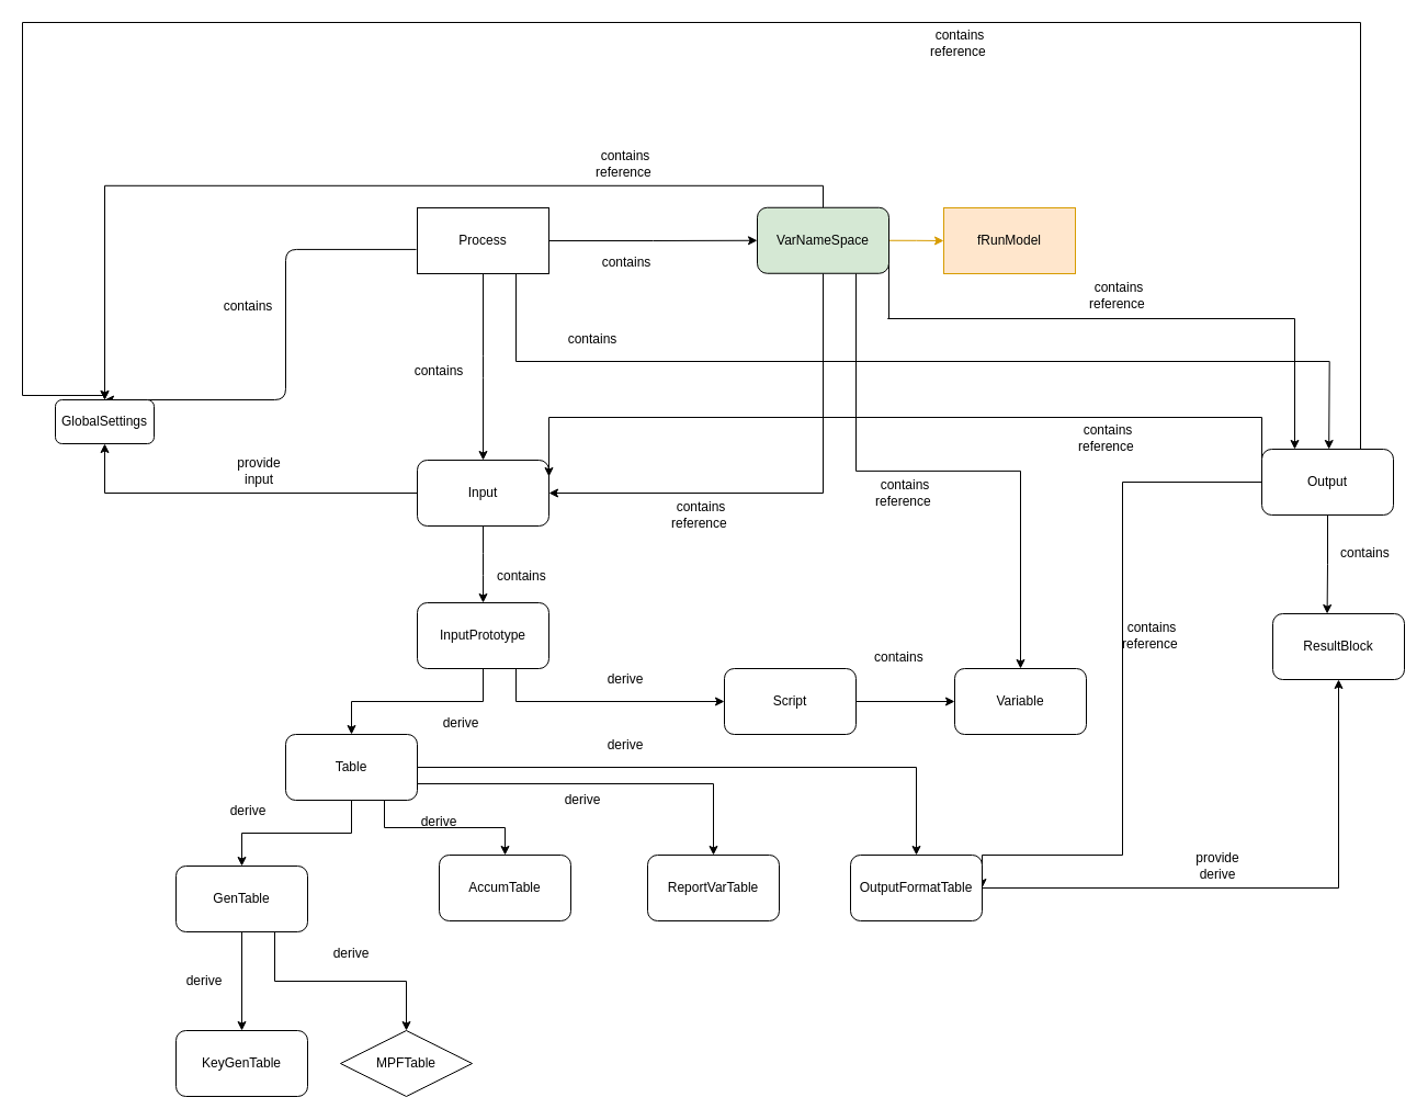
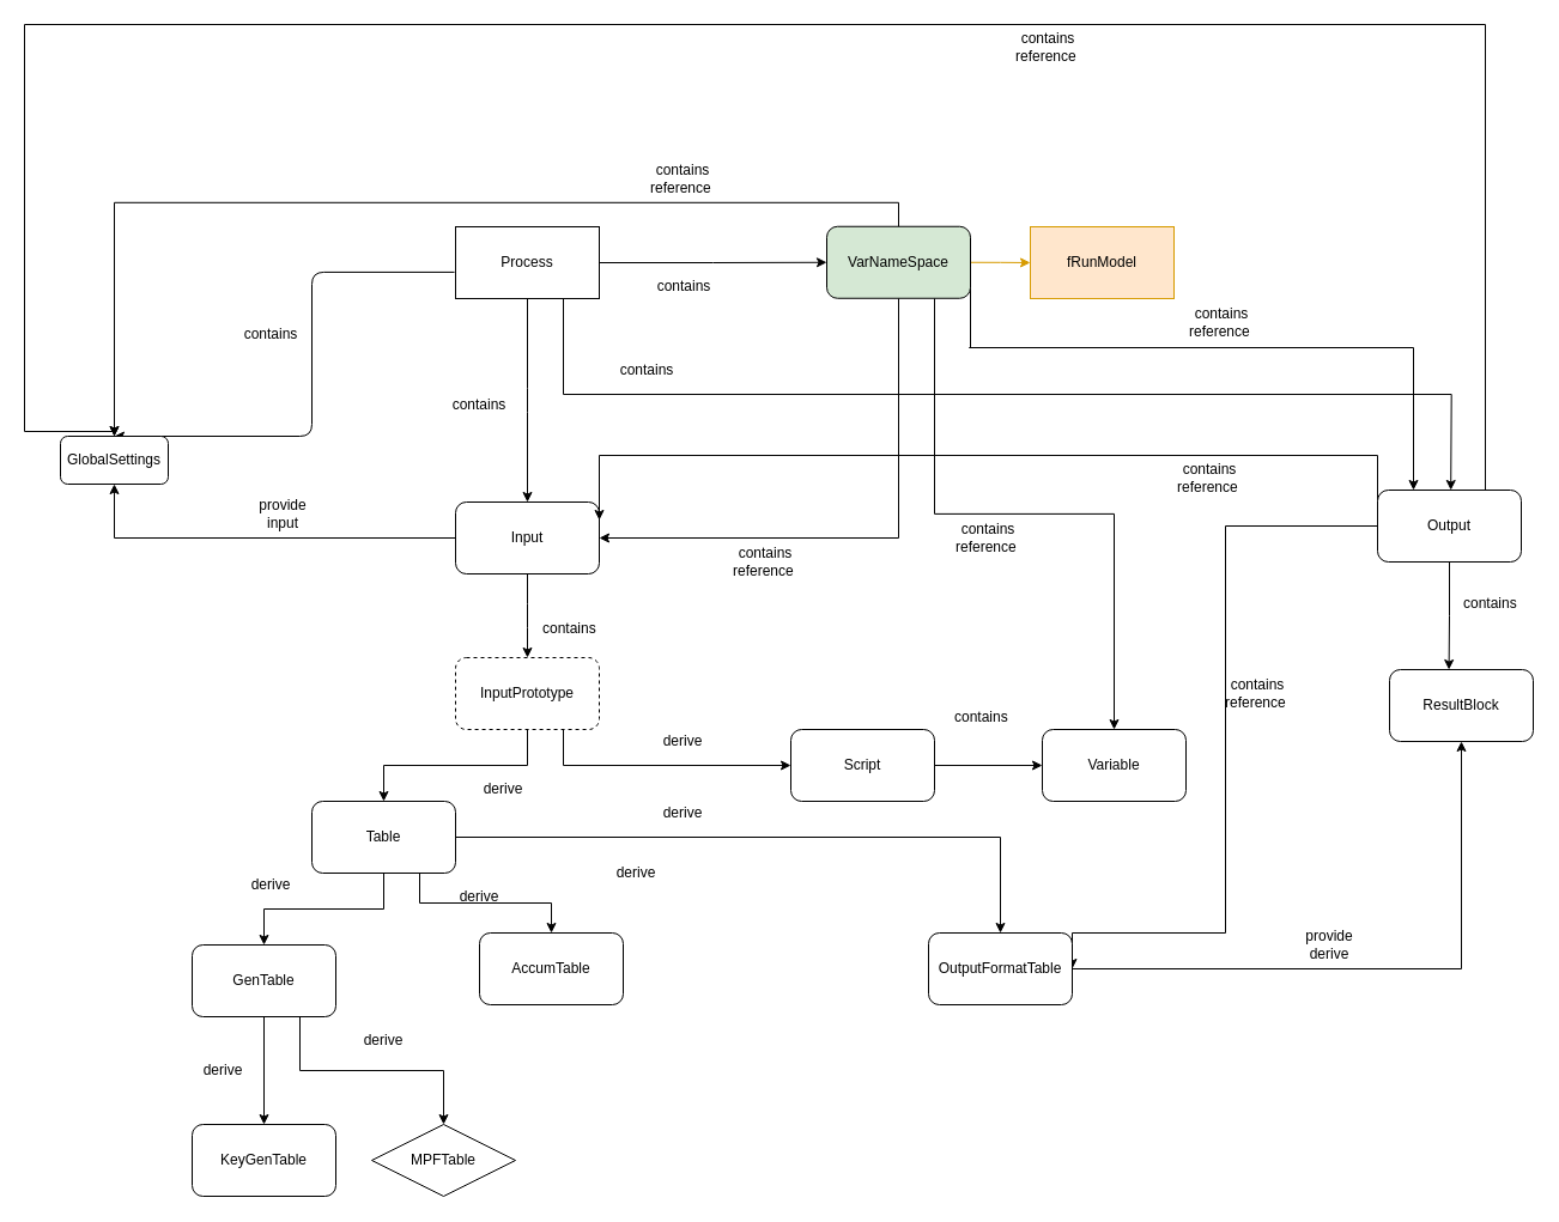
  <mxCell id="0" />
  <mxCell id="1" parent="0" />
  <mxCell id="2" style="edgeStyle=orthogonalEdgeStyle;rounded=0;orthogonalLoop=1;jettySize=auto;html=1;exitX=1;exitY=0.5;exitDx=0;exitDy=0;entryX=0;entryY=0.5;entryDx=0;entryDy=0;" parent="1" source="4" target="47" edge="1"><mxGeometry relative="1" as="geometry"><mxPoint x="690" y="218.706" as="targetPoint" /></mxGeometry></mxCell>
  <mxCell id="3" style="edgeStyle=orthogonalEdgeStyle;rounded=0;orthogonalLoop=1;jettySize=auto;html=1;exitX=0.75;exitY=1;exitDx=0;exitDy=0;" parent="1" source="4" edge="1"><mxGeometry relative="1" as="geometry"><mxPoint x="1211.176" y="409" as="targetPoint" /></mxGeometry></mxCell>
  <mxCell id="4" value="Process" style="rounded=0;whiteSpace=wrap;html=1;" parent="1" vertex="1"><mxGeometry x="380" y="189" width="120" height="60" as="geometry" /></mxCell>
  <mxCell id="5" value="" style="endArrow=classic;html=1;edgeStyle=elbowEdgeStyle;" parent="1" source="4" target="7" edge="1"><mxGeometry width="50" height="50" relative="1" as="geometry"><mxPoint x="640" y="459" as="sourcePoint" /><mxPoint x="530" y="459" as="targetPoint" /></mxGeometry></mxCell>
  <mxCell id="6" style="edgeStyle=orthogonalEdgeStyle;rounded=0;orthogonalLoop=1;jettySize=auto;html=1;exitX=0;exitY=0.5;exitDx=0;exitDy=0;entryX=0.5;entryY=1;entryDx=0;entryDy=0;" parent="1" source="7" target="9" edge="1"><mxGeometry relative="1" as="geometry" /></mxCell>
  <mxCell id="7" value="Input" style="rounded=1;whiteSpace=wrap;html=1;glass=0;" parent="1" vertex="1"><mxGeometry x="380" y="419" width="120" height="60" as="geometry" /></mxCell>
  <mxCell id="8" value="" style="endArrow=classic;html=1;entryX=0.5;entryY=0;entryDx=0;entryDy=0;edgeStyle=elbowEdgeStyle;exitX=-0.008;exitY=0.632;exitDx=0;exitDy=0;exitPerimeter=0;" parent="1" source="4" target="9" edge="1"><mxGeometry width="50" height="50" relative="1" as="geometry"><mxPoint x="470" y="559" as="sourcePoint" /><mxPoint x="400" y="569" as="targetPoint" /><Array as="points"><mxPoint x="260" y="259" /><mxPoint x="150" y="519" /></Array></mxGeometry></mxCell>
  <mxCell id="9" value="GlobalSettings" style="rounded=1;whiteSpace=wrap;html=1;glass=0;" parent="1" vertex="1"><mxGeometry x="50" y="364" width="90" height="40" as="geometry" /></mxCell>
  <mxCell id="10" value="" style="endArrow=classic;html=1;edgeStyle=elbowEdgeStyle;" parent="1" target="13" edge="1"><mxGeometry width="50" height="50" relative="1" as="geometry"><mxPoint x="440" y="479" as="sourcePoint" /><mxPoint x="520" y="549" as="targetPoint" /></mxGeometry></mxCell>
  <mxCell id="11" style="edgeStyle=orthogonalEdgeStyle;rounded=0;orthogonalLoop=1;jettySize=auto;html=1;exitX=0.5;exitY=1;exitDx=0;exitDy=0;entryX=0.5;entryY=0;entryDx=0;entryDy=0;" parent="1" source="13" target="20" edge="1"><mxGeometry relative="1" as="geometry" /></mxCell>
  <mxCell id="12" style="edgeStyle=orthogonalEdgeStyle;rounded=0;orthogonalLoop=1;jettySize=auto;html=1;exitX=0.75;exitY=1;exitDx=0;exitDy=0;" parent="1" source="13" target="24" edge="1"><mxGeometry relative="1" as="geometry" /></mxCell>
- <mxCell id="13" value="InputPrototype&lt;br&gt;" style="rounded=1;whiteSpace=wrap;html=1;" parent="1" vertex="1"><mxGeometry x="380" y="549" width="120" height="60" as="geometry" /></mxCell>
+ <mxCell id="13" value="InputPrototype&lt;br&gt;" style="rounded=1;whiteSpace=wrap;html=1;dashed=1;" parent="1" vertex="1"><mxGeometry x="380" y="549" width="120" height="60" as="geometry" /></mxCell>
  <mxCell id="14" value="contains" style="text;html=1;strokeColor=none;fillColor=none;align=center;verticalAlign=middle;whiteSpace=wrap;rounded=0;" parent="1" vertex="1"><mxGeometry x="206" y="269" width="40" height="20" as="geometry" /></mxCell>
  <mxCell id="15" value="contains" style="text;html=1;strokeColor=none;fillColor=none;align=center;verticalAlign=middle;whiteSpace=wrap;rounded=0;" parent="1" vertex="1"><mxGeometry x="380" y="328" width="40" height="20" as="geometry" /></mxCell>
  <mxCell id="16" style="edgeStyle=orthogonalEdgeStyle;rounded=0;orthogonalLoop=1;jettySize=auto;html=1;exitX=0.5;exitY=1;exitDx=0;exitDy=0;entryX=0.5;entryY=0;entryDx=0;entryDy=0;" parent="1" source="20" target="27" edge="1"><mxGeometry relative="1" as="geometry" /></mxCell>
  <mxCell id="17" style="edgeStyle=orthogonalEdgeStyle;rounded=0;orthogonalLoop=1;jettySize=auto;html=1;exitX=0.75;exitY=1;exitDx=0;exitDy=0;" parent="1" source="20" target="32" edge="1"><mxGeometry relative="1" as="geometry"><mxPoint x="460" y="789" as="targetPoint" /></mxGeometry></mxCell>
- <mxCell id="18" style="edgeStyle=orthogonalEdgeStyle;rounded=0;orthogonalLoop=1;jettySize=auto;html=1;exitX=1;exitY=0.75;exitDx=0;exitDy=0;entryX=0.5;entryY=0;entryDx=0;entryDy=0;" parent="1" source="20" target="33" edge="1"><mxGeometry relative="1" as="geometry" /></mxCell>
  <mxCell id="19" style="edgeStyle=orthogonalEdgeStyle;rounded=0;orthogonalLoop=1;jettySize=auto;html=1;exitX=1;exitY=0.5;exitDx=0;exitDy=0;entryX=0.5;entryY=0;entryDx=0;entryDy=0;" parent="1" source="20" target="62" edge="1"><mxGeometry relative="1" as="geometry"><mxPoint x="890" y="698.706" as="targetPoint" /></mxGeometry></mxCell>
  <mxCell id="20" value="Table" style="rounded=1;whiteSpace=wrap;html=1;" parent="1" vertex="1"><mxGeometry x="260" y="669" width="120" height="60" as="geometry" /></mxCell>
  <mxCell id="21" value="contains" style="text;html=1;resizable=0;points=[];autosize=1;align=left;verticalAlign=top;spacingTop=-4;" parent="1" vertex="1"><mxGeometry x="451" y="515" width="60" height="20" as="geometry" /></mxCell>
  <mxCell id="22" value="derive" style="text;html=1;strokeColor=none;fillColor=none;align=center;verticalAlign=middle;whiteSpace=wrap;rounded=0;" parent="1" vertex="1"><mxGeometry x="400" y="649" width="40" height="20" as="geometry" /></mxCell>
  <mxCell id="23" style="edgeStyle=orthogonalEdgeStyle;rounded=0;orthogonalLoop=1;jettySize=auto;html=1;exitX=1;exitY=0.5;exitDx=0;exitDy=0;" parent="1" source="24" target="38" edge="1"><mxGeometry relative="1" as="geometry" /></mxCell>
  <mxCell id="24" value="Script" style="rounded=1;whiteSpace=wrap;html=1;" parent="1" vertex="1"><mxGeometry x="660" y="609" width="120" height="60" as="geometry" /></mxCell>
  <mxCell id="25" style="edgeStyle=orthogonalEdgeStyle;rounded=0;orthogonalLoop=1;jettySize=auto;html=1;exitX=0.5;exitY=1;exitDx=0;exitDy=0;" parent="1" source="27" target="29" edge="1"><mxGeometry relative="1" as="geometry" /></mxCell>
  <mxCell id="26" style="edgeStyle=orthogonalEdgeStyle;rounded=0;orthogonalLoop=1;jettySize=auto;html=1;exitX=0.75;exitY=1;exitDx=0;exitDy=0;entryX=0.5;entryY=0;entryDx=0;entryDy=0;" parent="1" source="27" target="31" edge="1"><mxGeometry relative="1" as="geometry" /></mxCell>
  <mxCell id="27" value="GenTable" style="rounded=1;whiteSpace=wrap;html=1;" parent="1" vertex="1"><mxGeometry x="160" y="789" width="120" height="60" as="geometry" /></mxCell>
  <mxCell id="28" value="derive" style="text;html=1;strokeColor=none;fillColor=none;align=center;verticalAlign=middle;whiteSpace=wrap;rounded=0;" parent="1" vertex="1"><mxGeometry x="206" y="729" width="40" height="20" as="geometry" /></mxCell>
  <mxCell id="29" value="KeyGenTable" style="rounded=1;whiteSpace=wrap;html=1;" parent="1" vertex="1"><mxGeometry x="160" y="939" width="120" height="60" as="geometry" /></mxCell>
  <mxCell id="30" value="derive" style="text;html=1;strokeColor=none;fillColor=none;align=center;verticalAlign=middle;whiteSpace=wrap;rounded=0;" parent="1" vertex="1"><mxGeometry x="166" y="884" width="40" height="20" as="geometry" /></mxCell>
  <mxCell id="31" value="MPFTable&lt;br&gt;" style="rhombus;whiteSpace=wrap;html=1;" parent="1" vertex="1"><mxGeometry x="310" y="939" width="120" height="60" as="geometry" /></mxCell>
  <mxCell id="32" value="AccumTable" style="rounded=1;whiteSpace=wrap;html=1;" parent="1" vertex="1"><mxGeometry x="400" y="779" width="120" height="60" as="geometry" /></mxCell>
- <mxCell id="33" value="ReportVarTable" style="rounded=1;whiteSpace=wrap;html=1;" parent="1" vertex="1"><mxGeometry x="590" y="779" width="120" height="60" as="geometry" /></mxCell>
  <mxCell id="34" value="derive" style="text;html=1;strokeColor=none;fillColor=none;align=center;verticalAlign=middle;whiteSpace=wrap;rounded=0;" parent="1" vertex="1"><mxGeometry x="300" y="859" width="40" height="20" as="geometry" /></mxCell>
  <mxCell id="35" value="derive" style="text;html=1;strokeColor=none;fillColor=none;align=center;verticalAlign=middle;whiteSpace=wrap;rounded=0;" parent="1" vertex="1"><mxGeometry x="380" y="739" width="40" height="20" as="geometry" /></mxCell>
  <mxCell id="36" value="derive" style="text;html=1;strokeColor=none;fillColor=none;align=center;verticalAlign=middle;whiteSpace=wrap;rounded=0;" parent="1" vertex="1"><mxGeometry x="511" y="719" width="40" height="20" as="geometry" /></mxCell>
  <mxCell id="37" value="provide input" style="text;html=1;strokeColor=none;fillColor=none;align=center;verticalAlign=middle;whiteSpace=wrap;rounded=0;" parent="1" vertex="1"><mxGeometry x="216" y="419" width="40" height="20" as="geometry" /></mxCell>
  <mxCell id="38" value="Variable" style="rounded=1;whiteSpace=wrap;html=1;" parent="1" vertex="1"><mxGeometry x="870" y="609" width="120" height="60" as="geometry" /></mxCell>
  <mxCell id="39" value="contains" style="text;html=1;resizable=0;points=[];autosize=1;align=left;verticalAlign=top;spacingTop=-4;" parent="1" vertex="1"><mxGeometry x="795" y="589" width="60" height="20" as="geometry" /></mxCell>
  <mxCell id="40" value="derive" style="text;html=1;strokeColor=none;fillColor=none;align=center;verticalAlign=middle;whiteSpace=wrap;rounded=0;" parent="1" vertex="1"><mxGeometry x="550" y="609" width="40" height="20" as="geometry" /></mxCell>
  <mxCell id="41" value="contains" style="text;html=1;strokeColor=none;fillColor=none;align=center;verticalAlign=middle;whiteSpace=wrap;rounded=0;" parent="1" vertex="1"><mxGeometry x="551" y="229" width="40" height="20" as="geometry" /></mxCell>
  <mxCell id="42" style="edgeStyle=orthogonalEdgeStyle;rounded=0;orthogonalLoop=1;jettySize=auto;html=1;exitX=0.5;exitY=1;exitDx=0;exitDy=0;entryX=1;entryY=0.5;entryDx=0;entryDy=0;" parent="1" source="47" target="7" edge="1"><mxGeometry relative="1" as="geometry" /></mxCell>
  <mxCell id="43" style="edgeStyle=orthogonalEdgeStyle;rounded=0;orthogonalLoop=1;jettySize=auto;html=1;exitX=0.75;exitY=1;exitDx=0;exitDy=0;entryX=0.5;entryY=0;entryDx=0;entryDy=0;" parent="1" source="47" target="38" edge="1"><mxGeometry relative="1" as="geometry" /></mxCell>
  <mxCell id="44" style="edgeStyle=orthogonalEdgeStyle;rounded=0;orthogonalLoop=1;jettySize=auto;html=1;exitX=0.5;exitY=0;exitDx=0;exitDy=0;entryX=0.5;entryY=0;entryDx=0;entryDy=0;" parent="1" source="47" target="9" edge="1"><mxGeometry relative="1" as="geometry" /></mxCell>
  <mxCell id="45" style="edgeStyle=orthogonalEdgeStyle;rounded=0;orthogonalLoop=1;jettySize=auto;html=1;exitX=1;exitY=0.5;exitDx=0;exitDy=0;entryX=0;entryY=0.5;entryDx=0;entryDy=0;fillColor=#ffe6cc;strokeColor=#d79b00;" parent="1" source="47" target="66" edge="1"><mxGeometry relative="1" as="geometry" /></mxCell>
  <mxCell id="46" style="edgeStyle=orthogonalEdgeStyle;rounded=0;orthogonalLoop=1;jettySize=auto;html=1;exitX=1;exitY=0.75;exitDx=0;exitDy=0;entryX=0.25;entryY=0;entryDx=0;entryDy=0;" parent="1" source="47" target="56" edge="1"><mxGeometry relative="1" as="geometry"><Array as="points"><mxPoint x="809" y="290" /><mxPoint x="1179" y="290" /></Array></mxGeometry></mxCell>
  <mxCell id="47" value="VarNameSpace" style="rounded=1;whiteSpace=wrap;html=1;fillColor=#d5e8d4;" parent="1" vertex="1"><mxGeometry x="690" y="188.765" width="120" height="60" as="geometry" /></mxCell>
  <mxCell id="48" value="contains reference&amp;nbsp;" style="text;html=1;strokeColor=none;fillColor=none;align=center;verticalAlign=middle;whiteSpace=wrap;rounded=0;" parent="1" vertex="1"><mxGeometry x="618.5" y="459" width="40" height="20" as="geometry" /></mxCell>
  <mxCell id="49" value="contains reference&amp;nbsp;" style="text;html=1;strokeColor=none;fillColor=none;align=center;verticalAlign=middle;whiteSpace=wrap;rounded=0;" parent="1" vertex="1"><mxGeometry x="805" y="439" width="40" height="20" as="geometry" /></mxCell>
  <mxCell id="50" value="contains reference&amp;nbsp;" style="text;html=1;strokeColor=none;fillColor=none;align=center;verticalAlign=middle;whiteSpace=wrap;rounded=0;" parent="1" vertex="1"><mxGeometry x="550" y="139" width="40" height="20" as="geometry" /></mxCell>
  <mxCell id="51" value="contains" style="text;html=1;strokeColor=none;fillColor=none;align=center;verticalAlign=middle;whiteSpace=wrap;rounded=0;" parent="1" vertex="1"><mxGeometry x="520" y="299" width="40" height="20" as="geometry" /></mxCell>
  <mxCell id="52" style="edgeStyle=orthogonalEdgeStyle;rounded=0;orthogonalLoop=1;jettySize=auto;html=1;exitX=0;exitY=0.5;exitDx=0;exitDy=0;entryX=1;entryY=0.25;entryDx=0;entryDy=0;" parent="1" source="56" target="7" edge="1"><mxGeometry relative="1" as="geometry"><Array as="points"><mxPoint x="1150" y="380" /><mxPoint x="500" y="380" /></Array></mxGeometry></mxCell>
  <mxCell id="53" style="edgeStyle=orthogonalEdgeStyle;rounded=0;orthogonalLoop=1;jettySize=auto;html=1;exitX=0.75;exitY=0;exitDx=0;exitDy=0;" parent="1" source="56" target="9" edge="1"><mxGeometry relative="1" as="geometry"><Array as="points"><mxPoint x="1240" y="20" /><mxPoint x="20" y="20" /><mxPoint x="20" y="360" /></Array></mxGeometry></mxCell>
  <mxCell id="54" style="edgeStyle=orthogonalEdgeStyle;rounded=0;orthogonalLoop=1;jettySize=auto;html=1;exitX=0.5;exitY=1;exitDx=0;exitDy=0;" parent="1" source="56" edge="1"><mxGeometry relative="1" as="geometry"><mxPoint x="1209.588" y="559" as="targetPoint" /></mxGeometry></mxCell>
  <mxCell id="55" style="edgeStyle=orthogonalEdgeStyle;rounded=0;orthogonalLoop=1;jettySize=auto;html=1;exitX=0;exitY=0.5;exitDx=0;exitDy=0;entryX=1;entryY=0.5;entryDx=0;entryDy=0;" parent="1" source="56" target="62" edge="1"><mxGeometry relative="1" as="geometry"><Array as="points"><mxPoint x="1023" y="439" /><mxPoint x="1023" y="779" /><mxPoint x="895" y="779" /></Array></mxGeometry></mxCell>
  <mxCell id="56" value="Output" style="rounded=1;whiteSpace=wrap;html=1;" parent="1" vertex="1"><mxGeometry x="1150" y="409" width="120" height="60" as="geometry" /></mxCell>
  <mxCell id="57" value="contains reference&amp;nbsp;" style="text;html=1;strokeColor=none;fillColor=none;align=center;verticalAlign=middle;whiteSpace=wrap;rounded=0;" parent="1" vertex="1"><mxGeometry x="990" y="389" width="40" height="20" as="geometry" /></mxCell>
  <mxCell id="58" value="contains reference&amp;nbsp;" style="text;html=1;strokeColor=none;fillColor=none;align=center;verticalAlign=middle;whiteSpace=wrap;rounded=0;" parent="1" vertex="1"><mxGeometry x="855" y="29" width="40" height="20" as="geometry" /></mxCell>
  <mxCell id="59" value="ResultBlock" style="rounded=1;whiteSpace=wrap;html=1;" parent="1" vertex="1"><mxGeometry x="1160" y="559" width="120" height="60" as="geometry" /></mxCell>
  <mxCell id="60" value="contains" style="text;html=1;resizable=0;points=[];autosize=1;align=left;verticalAlign=top;spacingTop=-4;" parent="1" vertex="1"><mxGeometry x="1220" y="494" width="60" height="20" as="geometry" /></mxCell>
  <mxCell id="61" style="edgeStyle=orthogonalEdgeStyle;rounded=0;orthogonalLoop=1;jettySize=auto;html=1;exitX=1;exitY=0.5;exitDx=0;exitDy=0;entryX=0.5;entryY=1;entryDx=0;entryDy=0;" parent="1" source="62" target="59" edge="1"><mxGeometry relative="1" as="geometry" /></mxCell>
  <mxCell id="62" value="OutputFormatTable&lt;br&gt;" style="rounded=1;whiteSpace=wrap;html=1;" parent="1" vertex="1"><mxGeometry x="775" y="779" width="120" height="60" as="geometry" /></mxCell>
  <mxCell id="63" value="derive" style="text;html=1;strokeColor=none;fillColor=none;align=center;verticalAlign=middle;whiteSpace=wrap;rounded=0;" parent="1" vertex="1"><mxGeometry x="550" y="669" width="40" height="20" as="geometry" /></mxCell>
  <mxCell id="64" value="contains reference&amp;nbsp;" style="text;html=1;strokeColor=none;fillColor=none;align=center;verticalAlign=middle;whiteSpace=wrap;rounded=0;" parent="1" vertex="1"><mxGeometry x="1030" y="569" width="40" height="20" as="geometry" /></mxCell>
  <mxCell id="65" value="provide derive" style="text;html=1;strokeColor=none;fillColor=none;align=center;verticalAlign=middle;whiteSpace=wrap;rounded=0;" parent="1" vertex="1"><mxGeometry x="1090" y="779" width="40" height="20" as="geometry" /></mxCell>
  <mxCell id="66" value="fRunModel" style="rounded=0;whiteSpace=wrap;html=1;fillColor=#ffe6cc;strokeColor=#d79b00;" parent="1" vertex="1"><mxGeometry x="860" y="189" width="120" height="60" as="geometry" /></mxCell>
  <mxCell id="67" value="contains reference&amp;nbsp;" style="text;html=1;strokeColor=none;fillColor=none;align=center;verticalAlign=middle;whiteSpace=wrap;rounded=0;" parent="1" vertex="1"><mxGeometry x="1000" y="259" width="40" height="20" as="geometry" /></mxCell>
